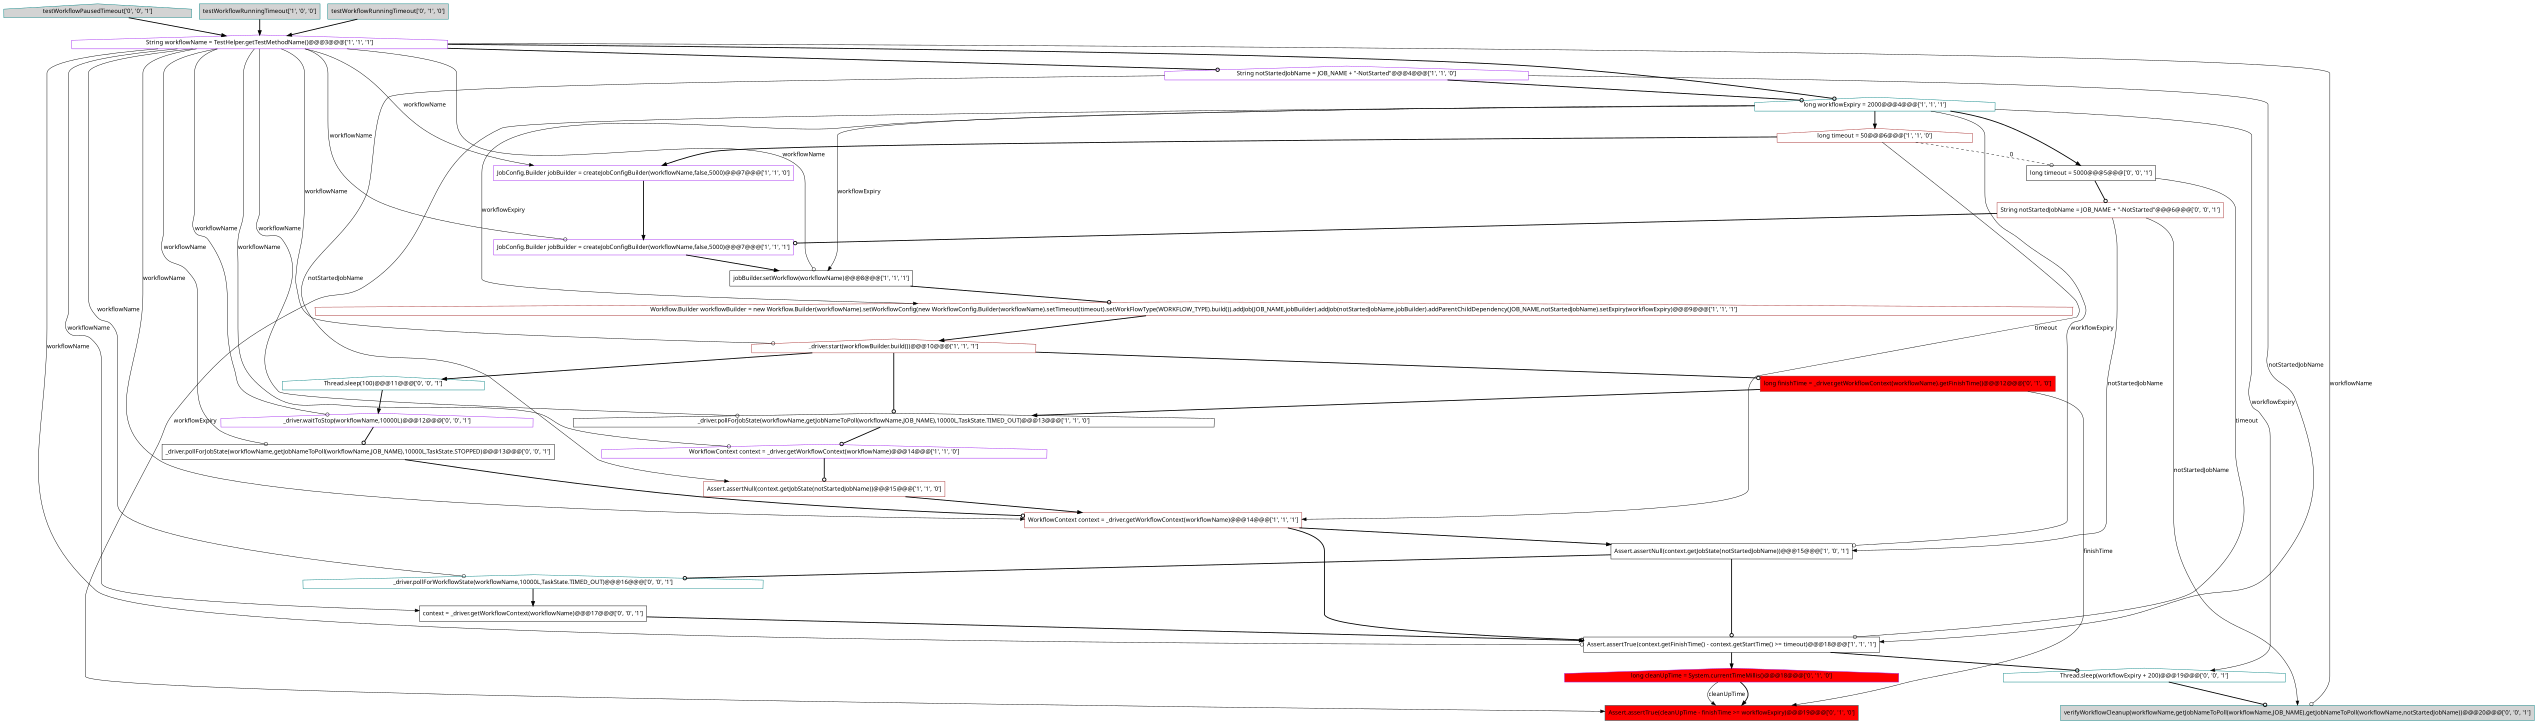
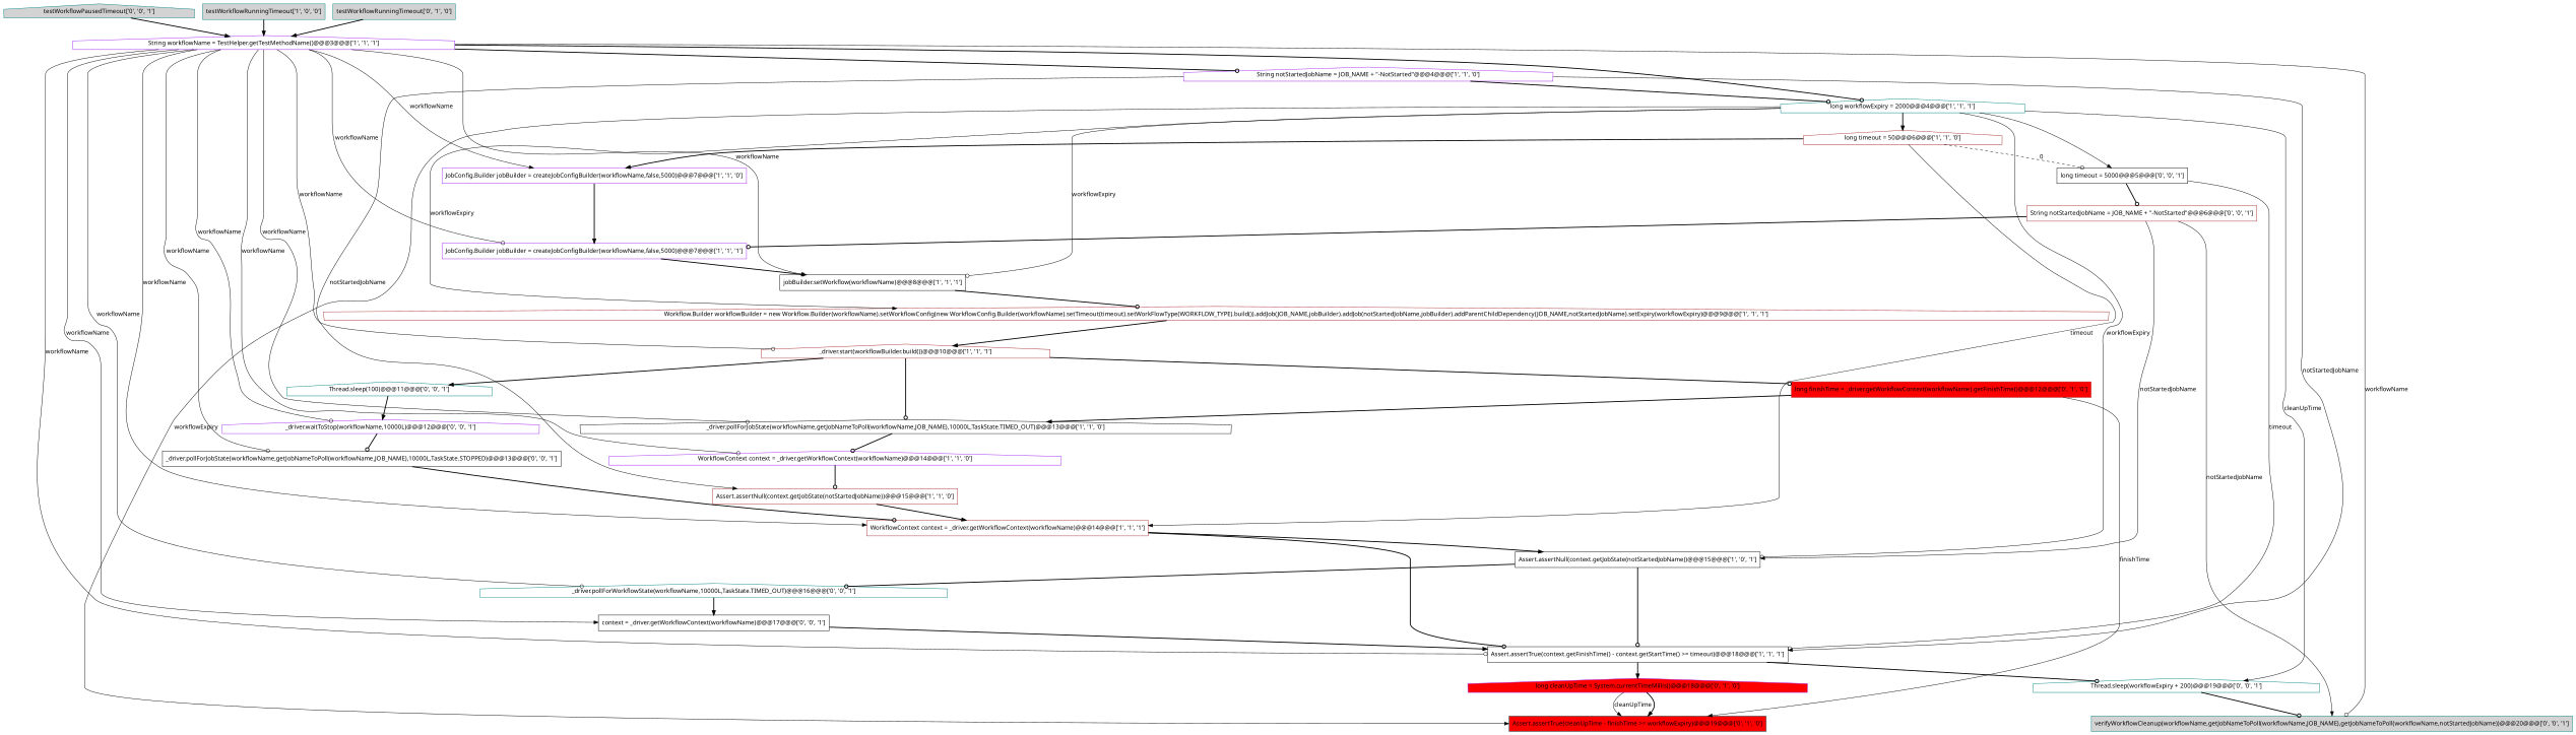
  digraph {
    fontname="Noto Sans"
    node [color=teal fillcolor=white fontname="Noto Sans" shape=box style=filled]
    edge [arrowhead=normal fontname="Noto Sans" style=bold]
    n1 [color=purple label="JobConfig.Builder jobBuilder = createJobConfigBuilder(workflowName,false,5000)@@@7@@@['1', '1', '1']"]
    n2 [color=black label="jobBuilder.setWorkflow(workflowName)@@@8@@@['1', '1', '1']"]
    n3 [color=brown label="Workflow.Builder workflowBuilder = new Workflow.Builder(workflowName).setWorkflowConfig(new WorkflowConfig.Builder(workflowName).setTimeout(timeout).setWorkFlowType(WORKFLOW_TYPE).build()).addJob(JOB_NAME,jobBuilder).addJob(notStartedJobName,jobBuilder).addParentChildDependency(JOB_NAME,notStartedJobName).setExpiry(workflowExpiry)@@@9@@@['1', '1', '1']" shape=house]
    n4 [fillcolor=lightgray label="verifyWorkflowCleanup(workflowName,getJobNameToPoll(workflowName,JOB_NAME),getJobNameToPoll(workflowName,notStartedJobName))@@@20@@@['0', '0', '1']"]
    n5 [color=brown label="WorkflowContext context = _driver.getWorkflowContext(workflowName)@@@14@@@['1', '1', '1']"]
    n6 [color=black label="Assert.assertNull(context.getJobState(notStartedJobName))@@@15@@@['1', '0', '1']"]
    n7 [color=black label="Assert.assertTrue(context.getFinishTime() - context.getStartTime() >= timeout)@@@18@@@['1', '1', '1']"]
    n8 [label="_driver.pollForWorkflowState(workflowName,10000L,TaskState.TIMED_OUT)@@@16@@@['0', '0', '1']" shape=house]
    n9 [color=purple fillcolor=red label="long cleanUpTime = System.currentTimeMillis()@@@18@@@['0', '1', '0']" shape=house]
    n10 [label="Thread.sleep(workflowExpiry + 200)@@@19@@@['0', '0', '1']" shape=house]
    n11 [fillcolor=red label="Assert.assertTrue(cleanUpTime - finishTime >= workflowExpiry)@@@19@@@['0', '1', '0']"]
    n12 [color=black label="context = _driver.getWorkflowContext(workflowName)@@@17@@@['0', '0', '1']"]
    n13 [color=purple label="JobConfig.Builder jobBuilder = createJobConfigBuilder(workflowName,false,5000)@@@7@@@['1', '1', '0']"]
    n14 [label="long workflowExpiry = 2000@@@4@@@['1', '1', '1']" shape=house]
    n15 [color=black label="long timeout = 5000@@@5@@@['0', '0', '1']"]
    n16 [color=brown label="long timeout = 50@@@6@@@['1', '1', '0']" shape=house]
    n17 [color=brown label="String notStartedJobName = JOB_NAME + \"-NotStarted\"@@@6@@@['0', '0', '1']"]
    n18 [color=brown label="_driver.start(workflowBuilder.build())@@@10@@@['1', '1', '1']" shape=house]
    n19 [fillcolor=lightgray label="testWorkflowPausedTimeout['0', '0', '1']" shape=house]
    n20 [color=purple label="String workflowName = TestHelper.getTestMethodName()@@@3@@@['1', '1', '1']" shape=house]
    n21 [color=purple label="WorkflowContext context = _driver.getWorkflowContext(workflowName)@@@14@@@['1', '1', '0']" shape=house]
    n22 [color=purple label="_driver.waitToStop(workflowName,10000L)@@@12@@@['0', '0', '1']" shape=house]
    n23 [color=black label="_driver.pollForJobState(workflowName,getJobNameToPoll(workflowName,JOB_NAME),10000L,TaskState.STOPPED)@@@13@@@['0', '0', '1']"]
    n24 [color=purple label="String notStartedJobName = JOB_NAME + \"-NotStarted\"@@@4@@@['1', '1', '0']" shape=house]
    n25 [color=black label="_driver.pollForJobState(workflowName,getJobNameToPoll(workflowName,JOB_NAME),10000L,TaskState.TIMED_OUT)@@@13@@@['1', '1', '0']" shape=house]
    n26 [color=brown label="Assert.assertNull(context.getJobState(notStartedJobName))@@@15@@@['1', '1', '0']"]
    n27 [label="Thread.sleep(100)@@@11@@@['0', '0', '1']" shape=house]
    n28 [color=brown fillcolor=red label="long finishTime = _driver.getWorkflowContext(workflowName).getFinishTime()@@@12@@@['0', '1', '0']"]
    n29 [fillcolor=lightgray label="testWorkflowRunningTimeout['1', '0', '0']"]
    n30 [fillcolor=lightgray label="testWorkflowRunningTimeout['0', '1', '0']"]
    n1 -> n2
    n2 -> n3 [arrowhead=odot]
    n3 -> n18
    n5 -> n6
    n5 -> n7 [arrowhead=odot]
    n6 -> n7 [arrowhead=odot]
    n6 -> n8 [arrowhead=odot]
    n7 -> n9
    n7 -> n10 [arrowhead=odot]
    n8 -> n12
    n9 -> n11
    n9 -> n11 [label=cleanUpTime style=solid]
    n10 -> n4 [arrowhead=odot]
    n12 -> n7
    n13 -> n1
-   n14 -> n2 [label=workflowExpiry style=solid]
+   n14 -> n2 [arrowhead=odot label=workflowExpiry style=solid]
    n14 -> n3 [label=workflowExpiry style=solid]
    n14 -> n6 [arrowhead=odot label=workflowExpiry style=solid]
-   n14 -> n10 [label=workflowExpiry style=solid]
+   n14 -> n10 [label=cleanUpTime style=solid]
    n14 -> n11 [label=workflowExpiry style=solid]
-   n14 -> n15
+   n14 -> n15 [style=solid]
    n14 -> n16
    n15 -> n7 [arrowhead=odot label=timeout style=solid]
    n15 -> n17 [arrowhead=odot]
    n16 -> n5 [label=timeout style=solid]
    n16 -> n13
    n16 -> n15 [arrowhead=odot label=0 style=dashed]
    n17 -> n1 [arrowhead=odot]
    n17 -> n4 [label=notStartedJobName style=solid]
    n17 -> n6 [label=notStartedJobName style=solid]
    n18 -> n25 [arrowhead=odot]
    n18 -> n27
    n18 -> n28 [arrowhead=odot]
    n19 -> n20
    n20 -> n1 [arrowhead=odot label=workflowName style=solid]
    n20 -> n2 [arrowhead=odot label=workflowName style=solid]
    n20 -> n4 [arrowhead=odot label=workflowName style=solid]
    n20 -> n5 [label=workflowName style=solid]
    n20 -> n7 [arrowhead=odot label=workflowName style=solid]
    n20 -> n8 [arrowhead=odot label=workflowName style=solid]
    n20 -> n12 [label=workflowName style=solid]
    n20 -> n13 [label=workflowName style=solid]
    n20 -> n14 [arrowhead=odot]
    n20 -> n18 [arrowhead=odot label=workflowName style=solid]
    n20 -> n21 [arrowhead=odot label=workflowName style=solid]
    n20 -> n22 [arrowhead=odot label=workflowName style=solid]
    n20 -> n23 [arrowhead=odot label=workflowName style=solid]
    n20 -> n24 [arrowhead=odot]
    n20 -> n25 [arrowhead=odot label=workflowName style=solid]
    n21 -> n26 [arrowhead=odot]
    n22 -> n23 [arrowhead=odot]
    n23 -> n5 [arrowhead=odot]
    n24 -> n7 [label=notStartedJobName style=solid]
    n24 -> n14 [arrowhead=odot]
    n24 -> n26 [label=notStartedJobName style=solid]
    n25 -> n21 [arrowhead=odot]
    n26 -> n5
    n27 -> n22
    n28 -> n11 [label=finishTime style=solid]
    n28 -> n25
    n29 -> n20
    n30 -> n20
  }
